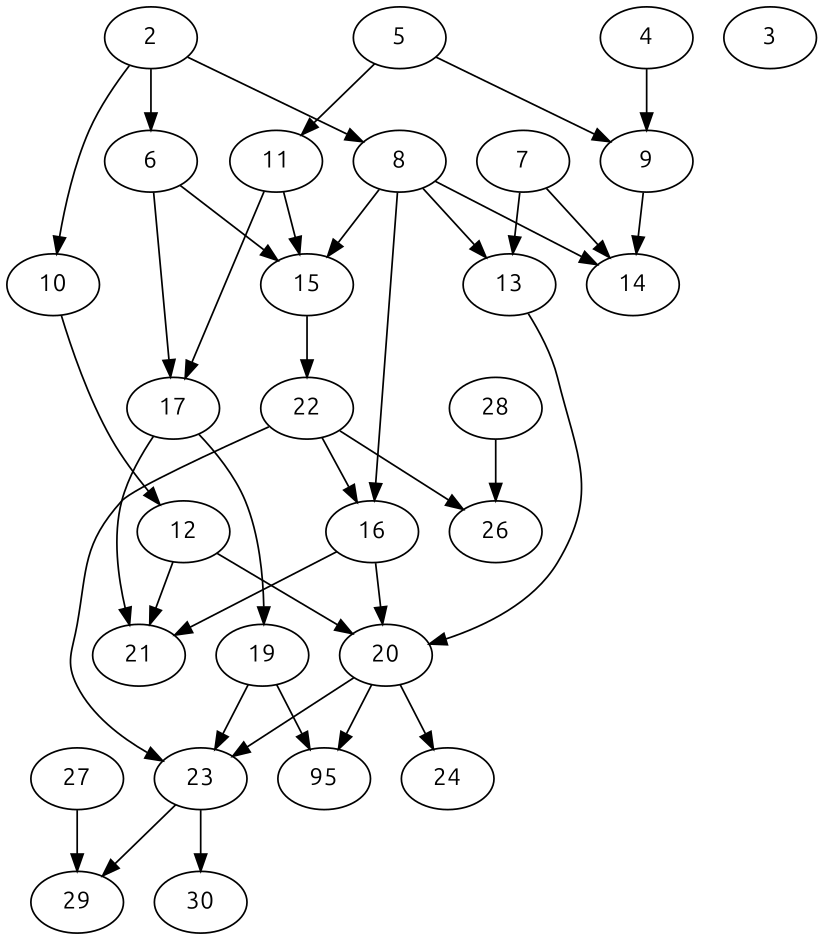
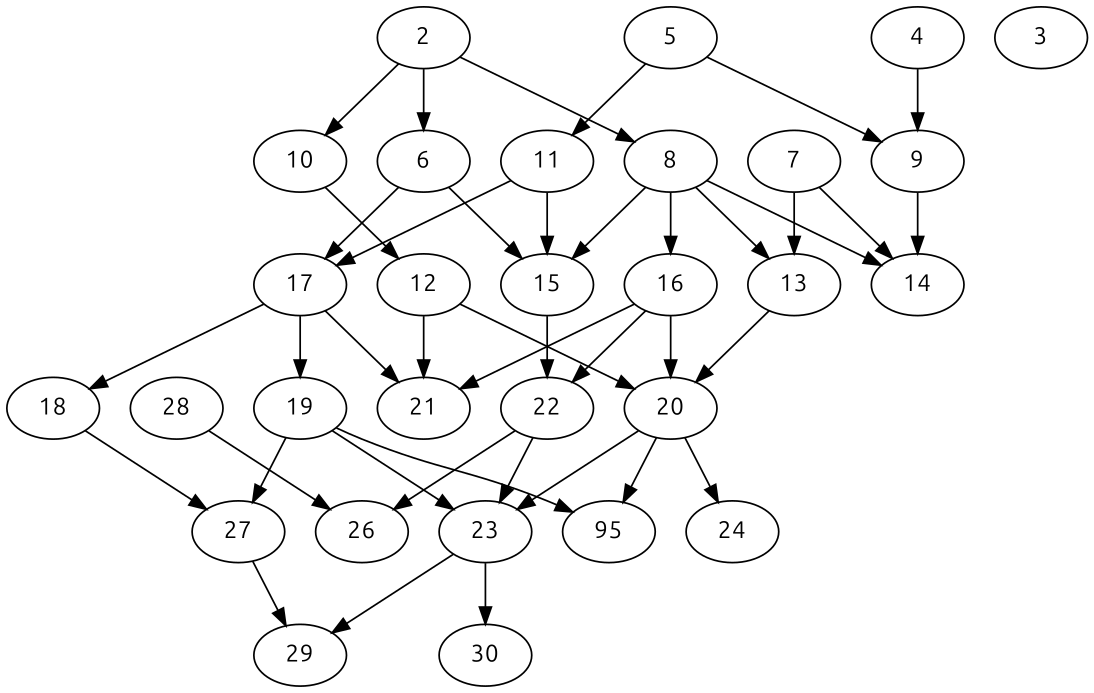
  digraph {
    fontname=Ubuntu
    node [alpha=0.18 fontname=Ubuntu]
    edge [fontname=Ubuntu]
    10 [expect_size=16053248]
    12 [alpha=0.05 expect_size=17900544]
    21 [expect_size=17824768]
    20 [alpha=0.07 expect_size=22894592]
    2 [alpha=0.19 expect_size=32348160]
    6 [alpha=0.03 expect_size=31847424]
    8 [alpha=0.02 expect_size=30883840]
    15 [alpha=0.01 expect_size=48732160]
    17 [alpha=0.02 expect_size=36512768]
    13 [alpha=0.16 expect_size=16207872]
    14 [alpha=0.09 expect_size=10266624]
    16 [alpha=0.14 expect_size=29049856]
    22 [alpha=0.20 expect_size=33385472]
+   18 [alpha=0.16 expect_size=14068736]
    19 [alpha=0.06 expect_size=19809280]
    3 [alpha=0.17 expect_size=42448896]
    4 [alpha=0.16 expect_size=41811968]
    9 [alpha=0.01 expect_size=20461568]
    7 [alpha=0.10 expect_size=40955904]
    5 [alpha=0.12 expect_size=35946496]
    11 [alpha=0.07 expect_size=39661568]
    23 [expect_size=45326336]
    26 [alpha=0.17 expect_size=12539904]
    27 [alpha=0.10 expect_size=45995008]
    n25 [alpha=0.19 expect_size=10587136 label=95]
    24 [alpha=0.12 expect_size=36981760]
    29 [alpha=0.04 expect_size=41464832]
    30 [alpha=0.19 expect_size=8110080]
    28 [alpha=0.14 expect_size=50939904]
    10 -> 12
    12 -> 21
    12 -> 20
    20 -> 23
    20 -> n25
    20 -> 24
    2 -> 10
    2 -> 6
    2 -> 8
    6 -> 15
    6 -> 17
    8 -> 15
    8 -> 13
    8 -> 14
    8 -> 16
    15 -> 22
    17 -> 21
+   17 -> 18
    17 -> 19
    13 -> 20
    16 -> 21
    16 -> 20
-   22 -> 16
+   16 -> 22
    22 -> 23
    22 -> 26
+   18 -> 27
    19 -> 23
+   19 -> 27
    19 -> n25
    4 -> 9
    9 -> 14
    7 -> 13
    7 -> 14
    5 -> 9
    5 -> 11
    11 -> 15
    11 -> 17
    23 -> 29
    23 -> 30
    27 -> 29
    28 -> 26
  }
